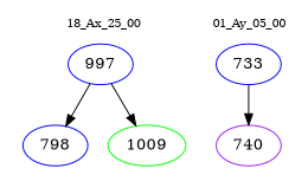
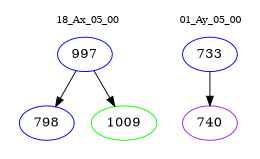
  digraph {
    node [color=blue]
    edge [color=black]
    n1 [label=997]
    n2 [label=798]
    n3 [color=green label=1009]
    n4 [label=733]
    n5 [color=purple label=740]
    subgraph cluster_1 {
      color=white
      fontsize=10
-     label="18_Ax_25_00"
+     label="18_Ax_05_00"
      n1
      n2
      n3
    }
    subgraph cluster_2 {
      color=white
      fontsize=10
      label="01_Ay_05_00"
      n4
      n5
    }
    n1 -> n2
    n1 -> n3
    n4 -> n5
  }
